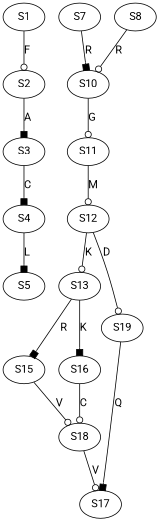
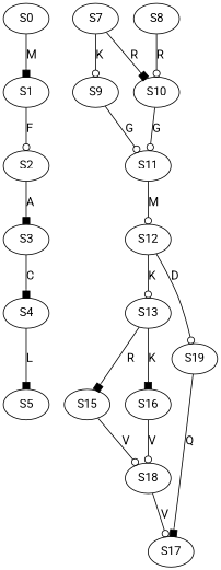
  strict digraph {
    fontname=Roboto
    node [fontname=Roboto]
    edge [arrowhead=odot fontname=Roboto]
+   S0
    S1
    S2
    S3
    S4
    S5
    S7
+   S9
    S10
    S8
    S11
    S12
    S13
    n14 [label=S19]
    S15
    S16
    S17
    S18
+   S0 -> S1 [arrowhead=box label=M]
    S1 -> S2 [label=F]
    S2 -> S3 [arrowhead=box label=A]
    S3 -> S4 [arrowhead=box label=C]
    S4 -> S5 [arrowhead=box label=L]
+   S7 -> S9 [label=K]
    S7 -> S10 [arrowhead=box label=R]
+   S9 -> S11 [label=G]
    S10 -> S11 [label=G]
    S8 -> S10 [label=R]
    S11 -> S12 [label=M]
    S12 -> S13 [label=K]
    S12 -> n14 [label=D]
    S13 -> S15 [arrowhead=box label=R]
    S13 -> S16 [arrowhead=box label=K]
    n14 -> S17 [arrowhead=box label=Q]
    S15 -> S18 [label=V]
-   S16 -> S18 [label=C]
+   S16 -> S18 [label=V]
    S18 -> S17 [label=V]
  }
